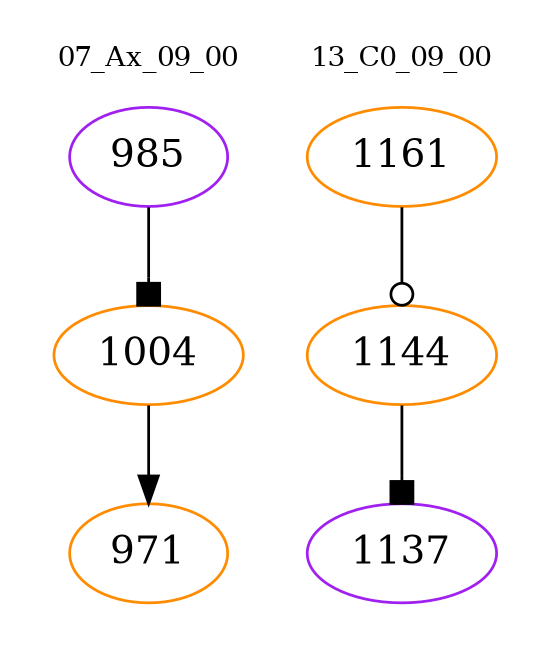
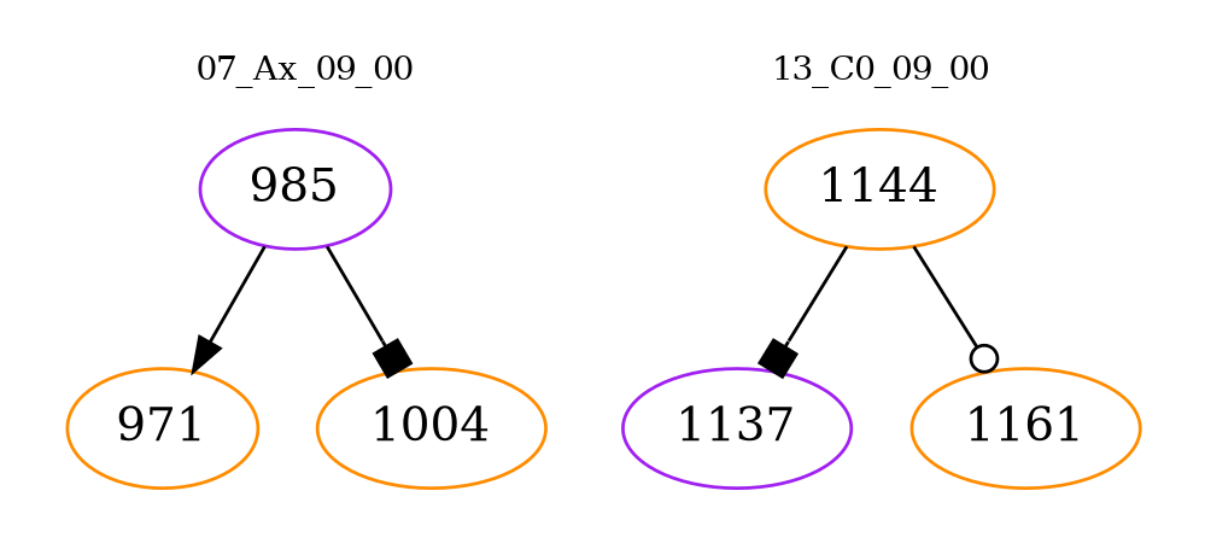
  digraph {
    node [color=darkorange]
    edge [arrowhead=box color=black]
    n1 [color=purple label=985]
    n2 [label=971]
    n3 [label=1004]
    n4 [label=1144]
    n5 [color=purple label=1137]
    n6 [label=1161]
    subgraph cluster_1 {
      color=white
      fontsize=10
      label="07_Ax_09_00"
      n1
      n2
      n3
    }
    subgraph cluster_2 {
      color=white
      fontsize=10
      label="13_C0_09_00"
      n4
      n5
      n6
    }
-   n3 -> n2 [arrowhead=normal]
+   n1 -> n2 [arrowhead=normal]
    n1 -> n3
    n4 -> n5
-   n6 -> n4 [arrowhead=odot]
+   n4 -> n6 [arrowhead=odot]
  }
